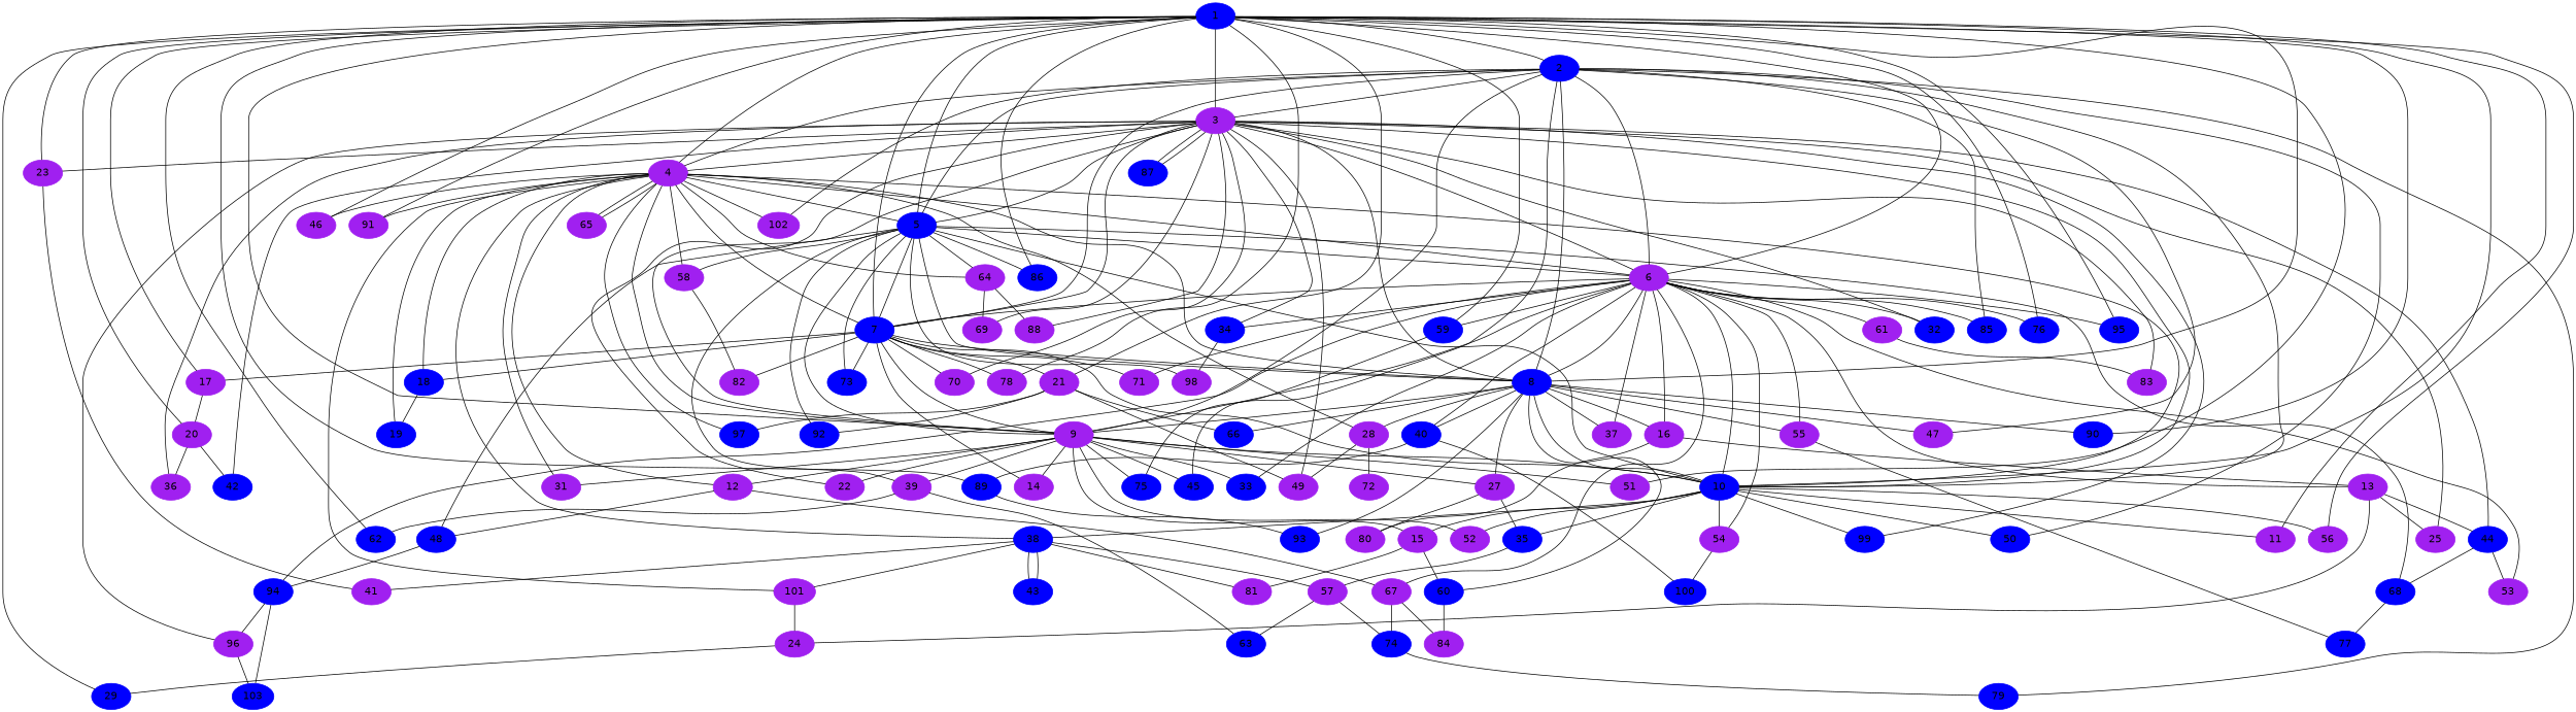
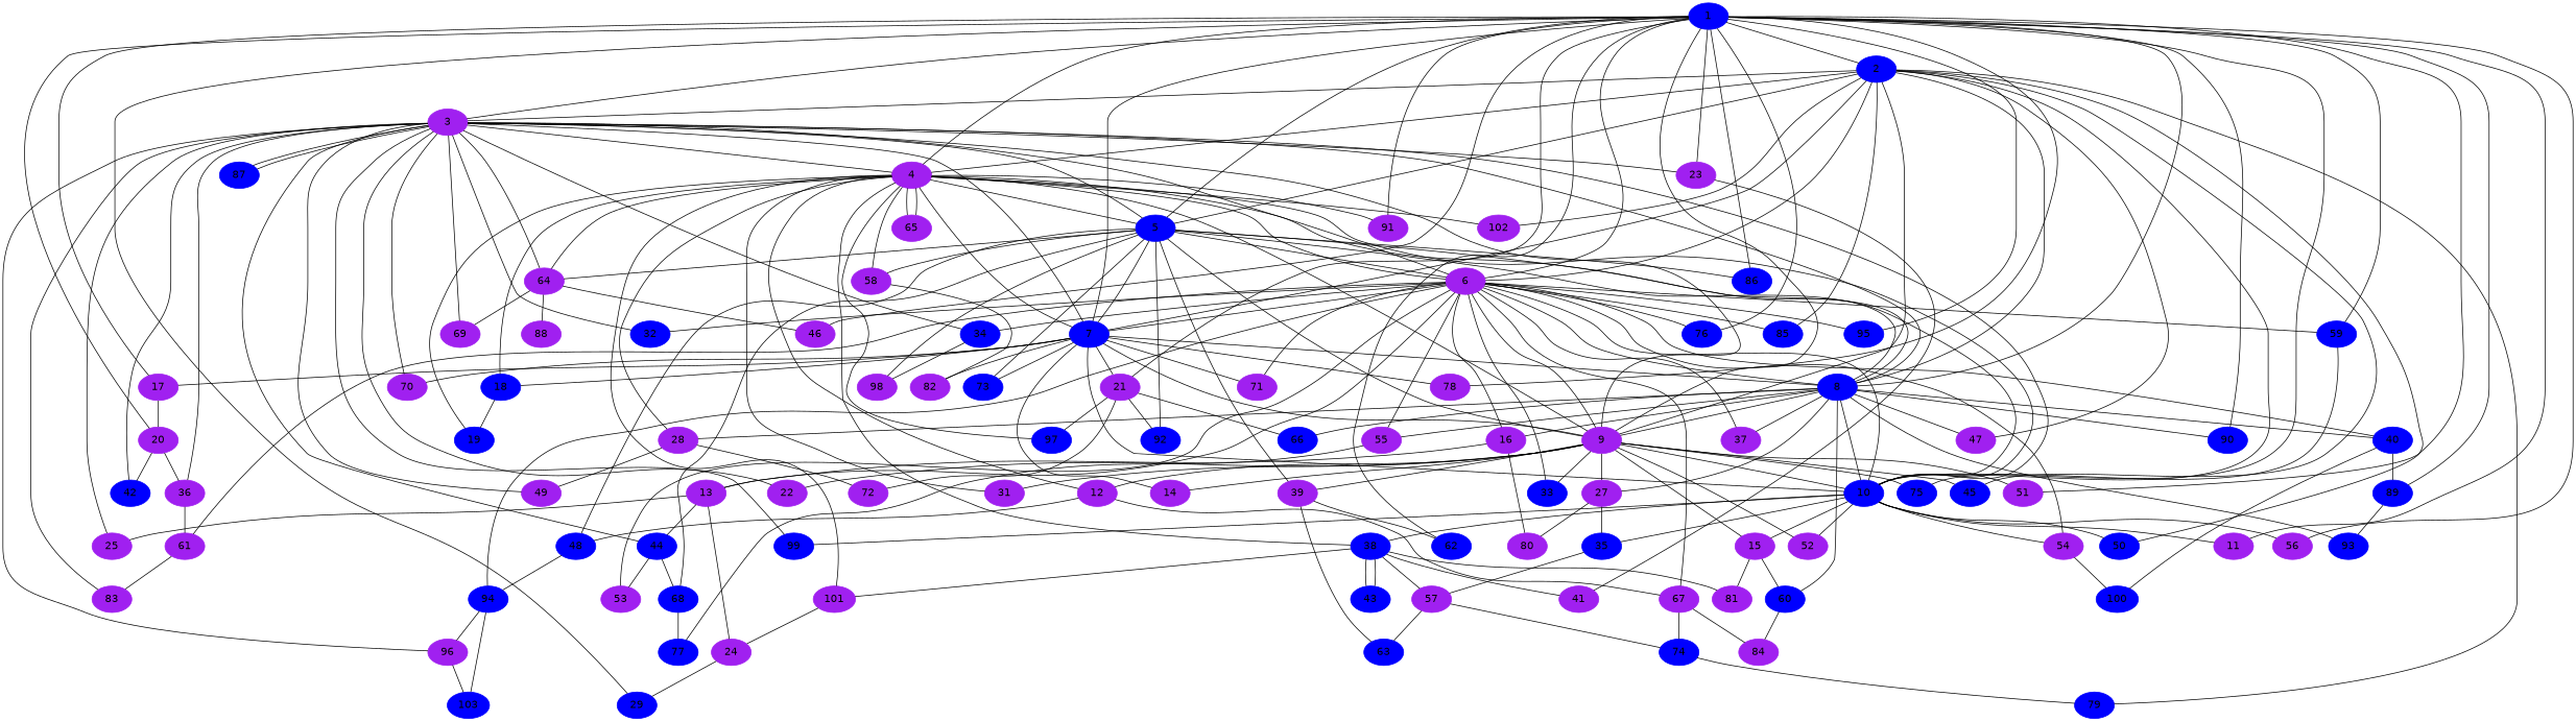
  graph {
    fontname="DejaVu Sans"
    node [color=purple fontname="DejaVu Sans" style=filled]
    edge [fontname="DejaVu Sans"]
    1 [color=blue]
    2 [color=blue]
    3
    4
    5 [color=blue]
    6
    7 [color=blue]
    8 [color=blue]
    9
    10 [color=blue]
    11
    17
    20
    21
    23
    29 [color=blue]
    46
    51
    56
    59 [color=blue]
    62 [color=blue]
    76 [color=blue]
    78
    86 [color=blue]
    89 [color=blue]
    90 [color=blue]
    91
    95 [color=blue]
    45 [color=blue]
    47
    50 [color=blue]
    79 [color=blue]
    85 [color=blue]
    102
    22
    25
    32 [color=blue]
    34 [color=blue]
    36
    42 [color=blue]
    44 [color=blue]
    49
    69
    70
    83
    87 [color=blue]
    88
    96
    99 [color=blue]
    12
    18 [color=blue]
    19 [color=blue]
    28
    31
    38 [color=blue]
    58
    64
    65
    97 [color=blue]
    101
    39
    48 [color=blue]
    68 [color=blue]
    73 [color=blue]
    92 [color=blue]
    98
    13
    16
    33 [color=blue]
    37
    40 [color=blue]
    53
    54
    55
    61
    67
    71
    94 [color=blue]
    14
    82
    27
    60 [color=blue]
    66 [color=blue]
    93 [color=blue]
    15
    52
    75 [color=blue]
    35 [color=blue]
    72
    41
    103 [color=blue]
    81
    57
    43 [color=blue]
    24
    63 [color=blue]
    77 [color=blue]
    80
    100 [color=blue]
    74 [color=blue]
    84
    1 -- 2
    1 -- 3
    1 -- 4
    1 -- 5
    1 -- 6
    1 -- 7
    1 -- 8
    1 -- 9
    1 -- 10
    1 -- 11
    1 -- 17
    1 -- 20
    1 -- 21
    1 -- 23
    1 -- 29
    1 -- 46
    1 -- 51
    1 -- 56
    1 -- 59
    1 -- 62
    1 -- 76
    1 -- 78
    1 -- 86
    1 -- 89
    1 -- 90
    1 -- 91
    1 -- 95
    2 -- 3
    2 -- 4
    2 -- 5
    2 -- 6
    2 -- 7
    2 -- 8
    2 -- 9
    2 -- 10
    2 -- 45
    2 -- 47
    2 -- 50
    2 -- 79
    2 -- 85
    2 -- 102
    3 -- 4
    3 -- 5
    3 -- 6
    3 -- 7
    3 -- 8
    3 -- 9
    3 -- 10
    3 -- 23
    3 -- 22
    3 -- 25
    3 -- 32
    3 -- 34
    3 -- 36
    3 -- 42
    3 -- 44
    3 -- 49
    3 -- 69
    3 -- 70
    3 -- 83
    3 -- 87
    3 -- 87
-   3 -- 88
+   3 -- 64
    3 -- 96
    3 -- 99
    4 -- 5
    4 -- 6
    4 -- 7
    4 -- 8
    4 -- 9
    4 -- 10
-   4 -- 46
+   64 -- 46
    4 -- 91
    4 -- 102
    4 -- 12
    4 -- 18
    4 -- 19
    4 -- 28
    4 -- 31
    4 -- 38
    4 -- 58
    4 -- 64
    4 -- 65
    4 -- 65
    4 -- 97
    4 -- 101
    5 -- 6
    5 -- 7
    5 -- 8
    5 -- 9
    5 -- 10
    5 -- 86
    5 -- 58
    5 -- 64
    5 -- 39
    5 -- 48
    5 -- 68
    5 -- 73
    5 -- 92
    5 -- 98
    6 -- 7
    6 -- 8
    6 -- 9
    6 -- 10
    6 -- 59
    6 -- 76
    6 -- 95
    6 -- 85
    6 -- 32
    6 -- 34
    6 -- 13
    6 -- 16
    6 -- 33
    6 -- 37
    6 -- 40
    6 -- 53
    6 -- 54
    6 -- 55
    6 -- 61
    6 -- 67
    6 -- 71
    6 -- 94
    7 -- 8
    7 -- 9
    7 -- 10
    7 -- 17
    7 -- 21
    7 -- 78
    7 -- 70
    7 -- 18
    7 -- 73
    7 -- 71
    7 -- 14
    7 -- 82
    8 -- 9
    8 -- 10
    8 -- 90
    8 -- 47
    8 -- 28
    8 -- 16
    8 -- 37
    8 -- 40
    8 -- 55
    8 -- 27
    8 -- 60
    8 -- 66
    8 -- 93
    9 -- 10
    9 -- 51
    9 -- 45
    9 -- 22
    9 -- 12
    9 -- 31
    9 -- 39
    9 -- 33
    9 -- 14
    9 -- 27
    9 -- 15
    9 -- 52
    9 -- 75
    10 -- 11
    10 -- 56
    10 -- 50
    10 -- 99
    10 -- 38
    10 -- 54
    10 -- 15
    10 -- 52
    10 -- 35
    17 -- 20
    20 -- 36
    20 -- 42
    21 -- 97
    21 -- 92
    21 -- 66
-   21 -- 49
+   21 -- 72
    23 -- 41
    59 -- 75
    89 -- 93
    34 -- 98
+   36 -- 61
    44 -- 68
    44 -- 53
    96 -- 103
    12 -- 48
    12 -- 67
    18 -- 19
    28 -- 49
    28 -- 72
    38 -- 101
    38 -- 41
    38 -- 81
    38 -- 57
    38 -- 43
    38 -- 43
    58 -- 82
    64 -- 69
    64 -- 88
    101 -- 24
    39 -- 62
    39 -- 63
    48 -- 94
    68 -- 77
    13 -- 25
    13 -- 44
    13 -- 24
    16 -- 13
    16 -- 80
    40 -- 89
    40 -- 100
    54 -- 100
    55 -- 77
    61 -- 83
    67 -- 74
    67 -- 84
    94 -- 96
    94 -- 103
    27 -- 35
    27 -- 80
    60 -- 84
    15 -- 60
    15 -- 81
    35 -- 57
    57 -- 63
    57 -- 74
    24 -- 29
    74 -- 79
  }
